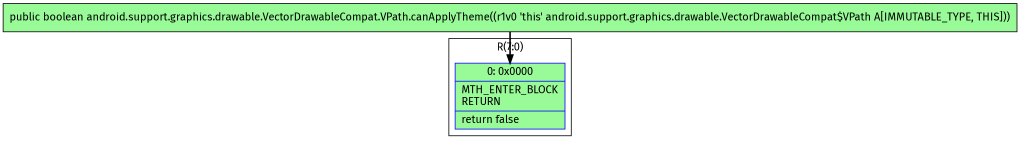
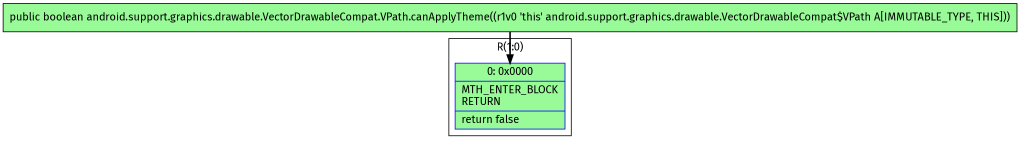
  digraph {
    fontname="Fira Sans"
    node [shape=record style=filled fillcolor=palegreen fontname="Fira Sans"]
    n1 [color=blue label="{0\:\ 0x0000|MTH_ENTER_BLOCK\lRETURN\l|return false\l}"]
    n2 [label="{public boolean android.support.graphics.drawable.VectorDrawableCompat.VPath.canApplyTheme((r1v0 'this' android.support.graphics.drawable.VectorDrawableCompat$VPath A[IMMUTABLE_TYPE, THIS])) }"]
    subgraph cluster_1 {
-     label="R(7:0)"
+     label="R(1:0)"
      n1
    }
    n2 -> n1 [style=bold fontname="Fira Sans"]
  }
